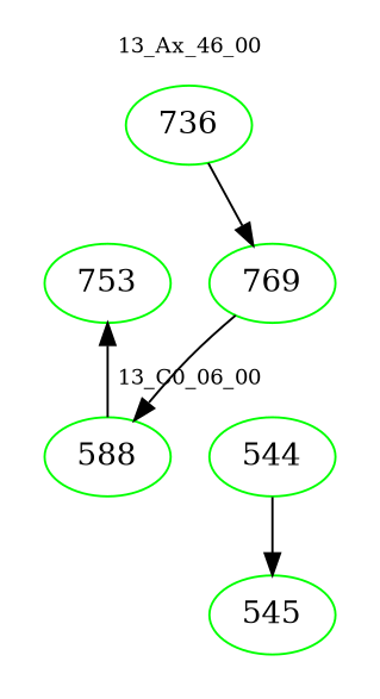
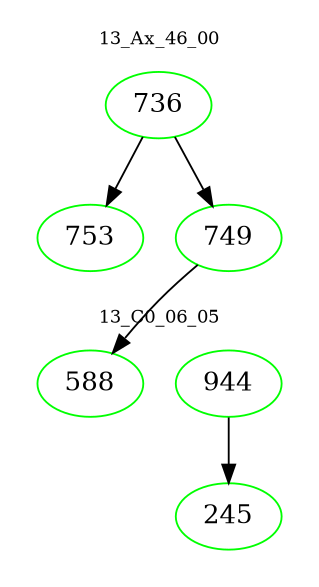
  digraph {
    node [color=green]
    edge [color=black]
    n1 [label=736]
    n2 [label=753]
-   n3 [label=769]
-   n4 [label=544]
+   n3 [label=749]
+   n4 [label=944]
    n5 [label=588]
-   n6 [label=545]
+   n6 [label=245]
    subgraph cluster_1 {
      color=white
      fontsize=10
      label="13_Ax_46_00"
      n1
      n2
      n3
    }
    subgraph cluster_2 {
      color=white
      fontsize=10
-     label="13_C0_06_00"
+     label="13_C0_06_05"
      n4
      n5
      n6
    }
-   n5 -> n2
+   n1 -> n2
    n1 -> n3
    n3 -> n5
    n4 -> n6
  }
